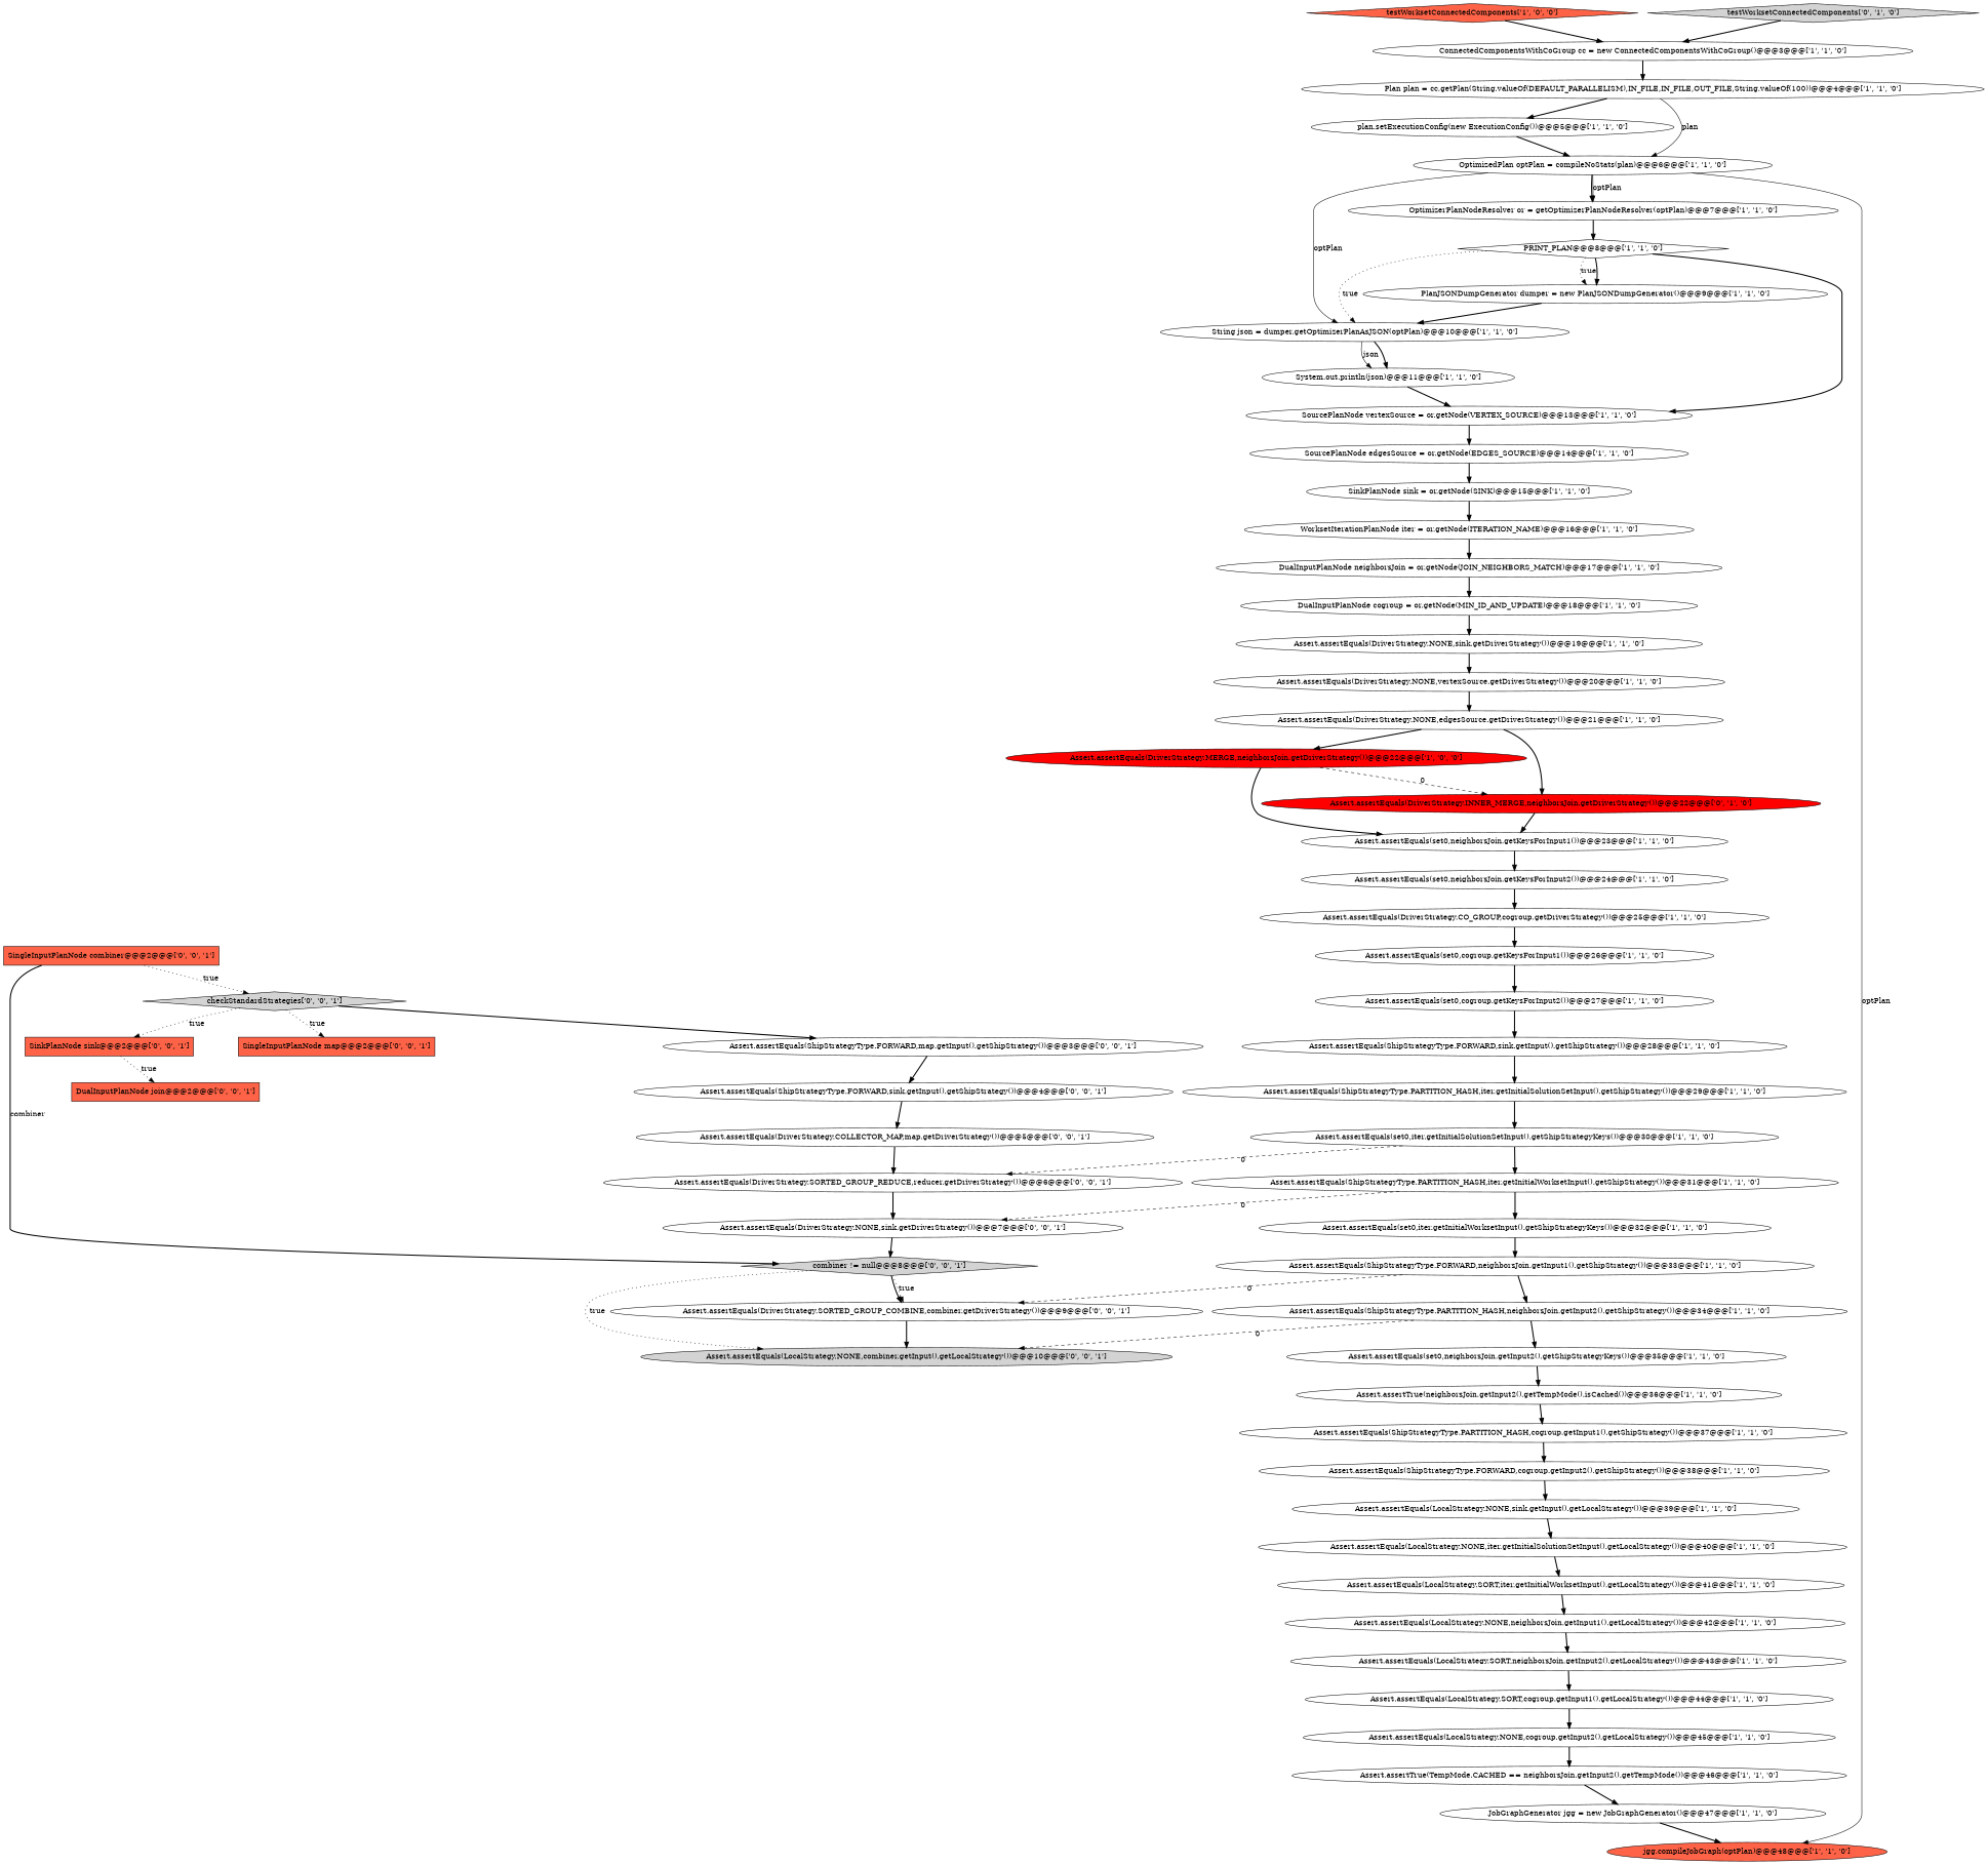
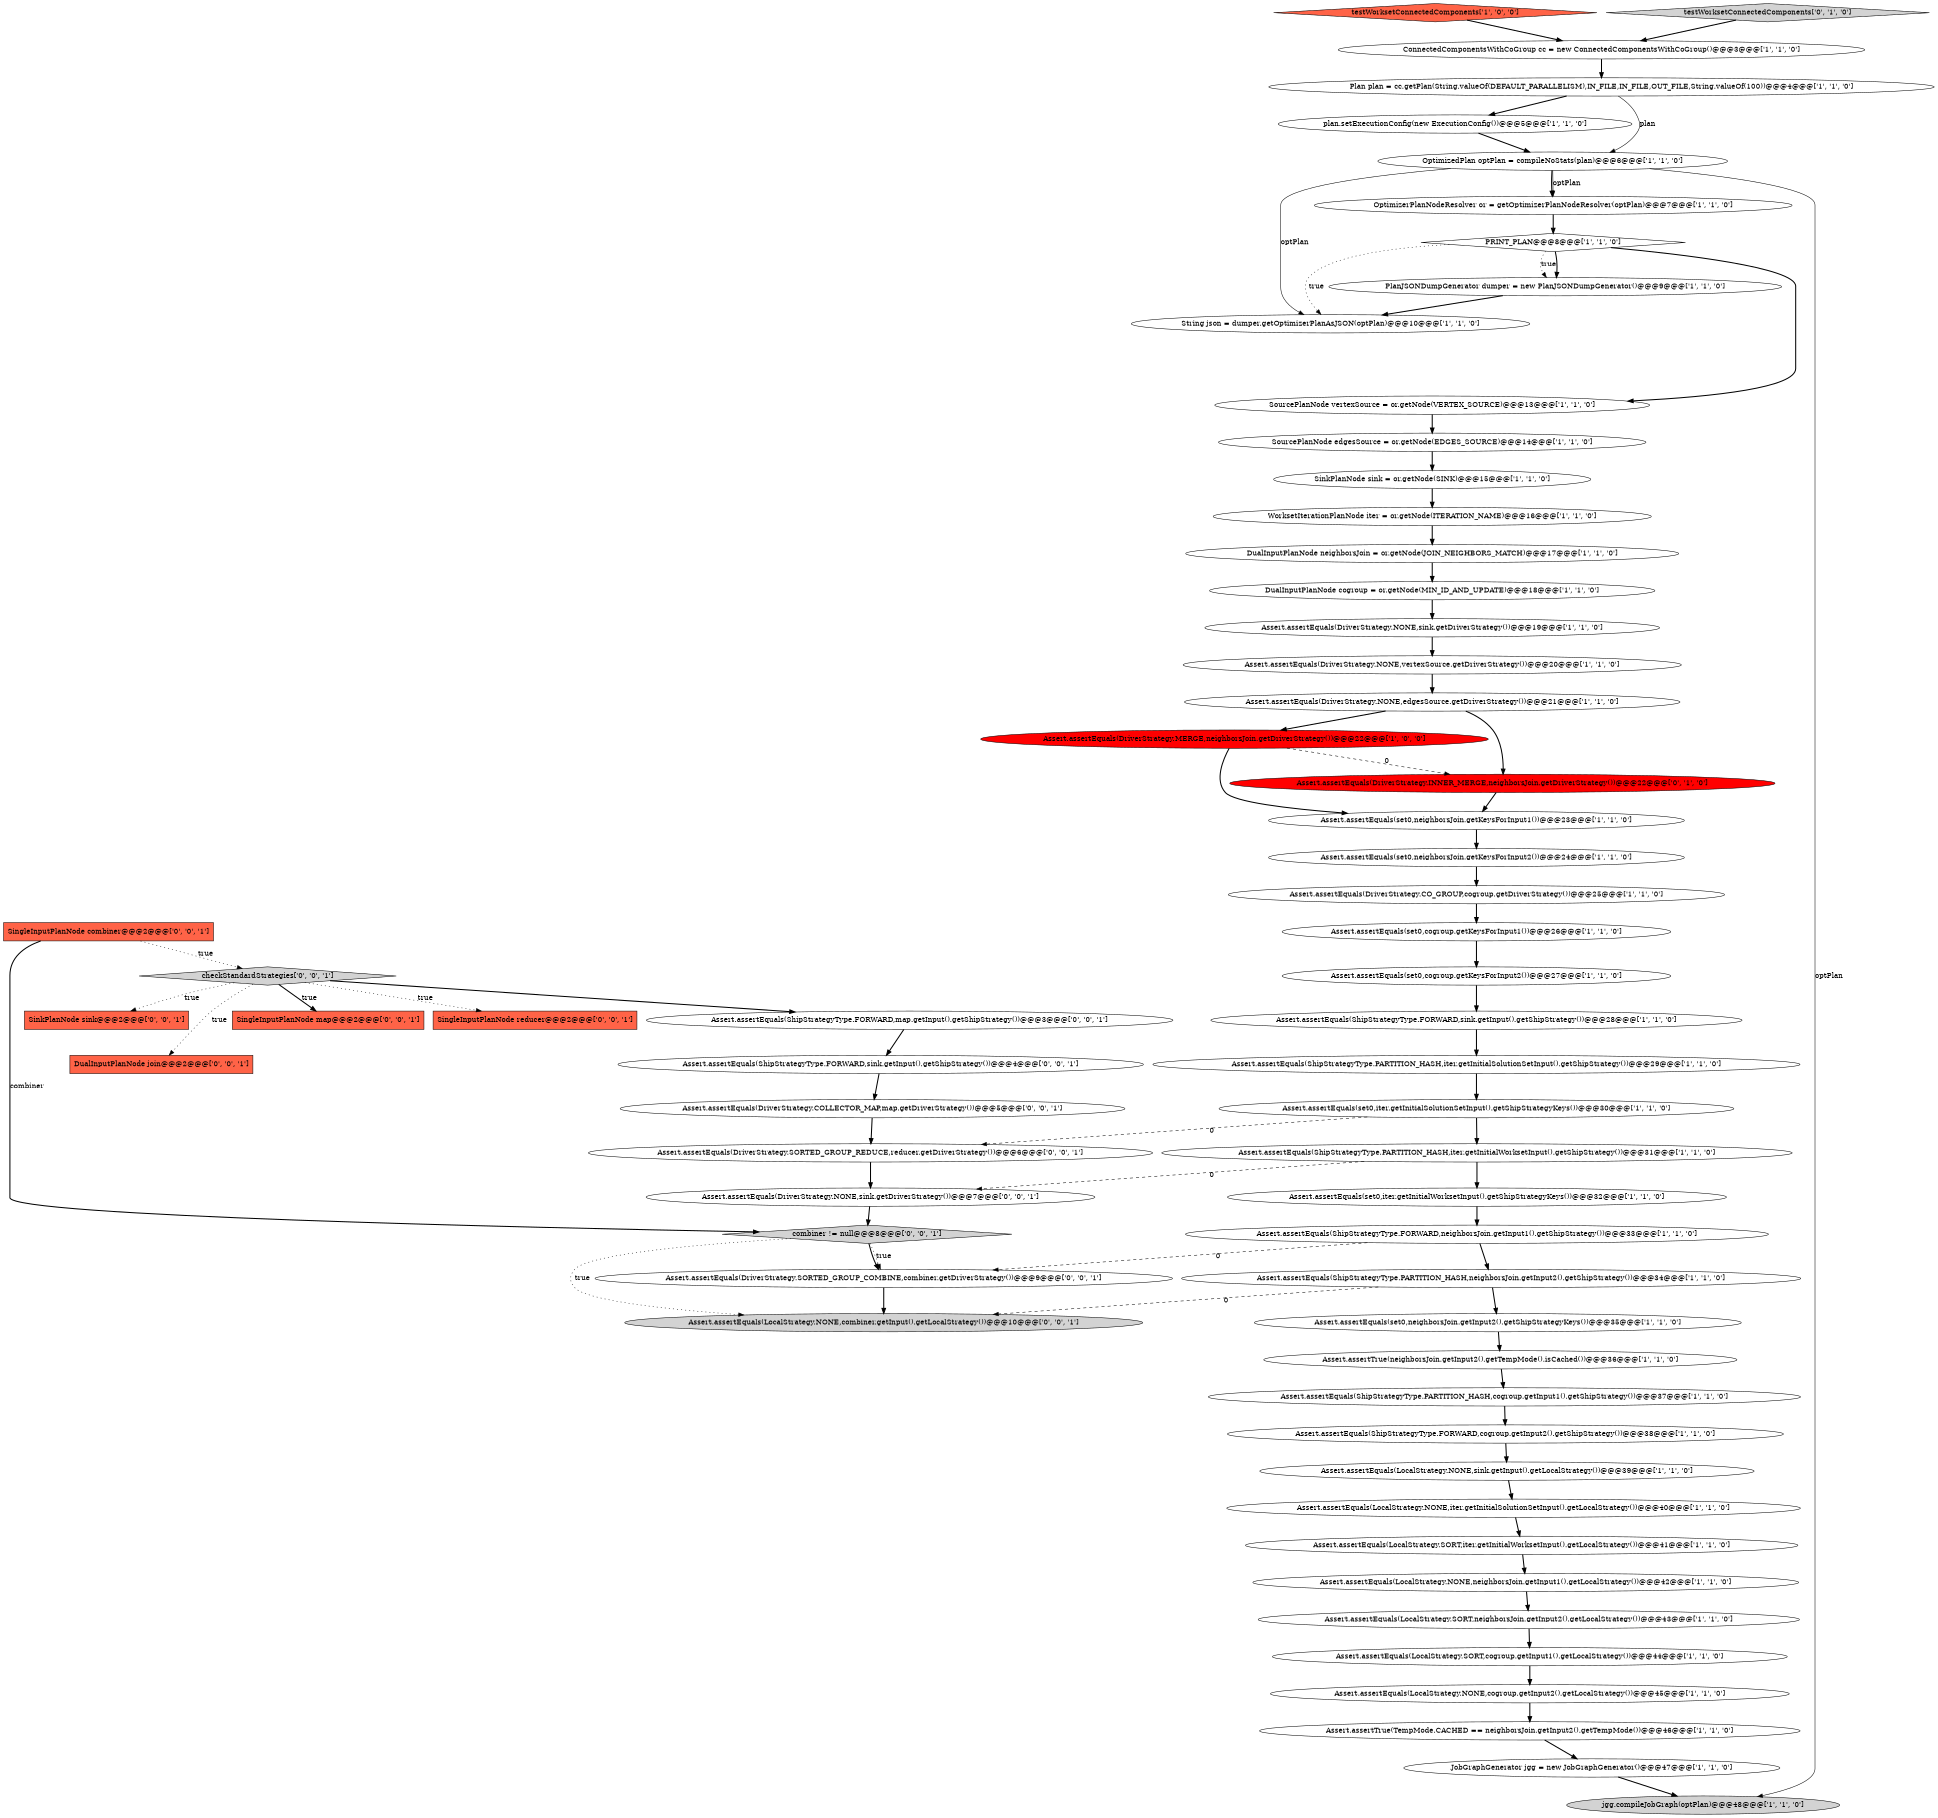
  digraph {
    node [fillcolor=white shape=ellipse style=filled]
    edge [style=bold]
    n1 [label="Assert.assertEquals(set0,neighborsJoin.getKeysForInput2())@@@24@@@['1', '1', '0']"]
    n2 [label="Assert.assertEquals(DriverStrategy.CO_GROUP,cogroup.getDriverStrategy())@@@25@@@['1', '1', '0']"]
    n3 [label="Assert.assertEquals(set0,cogroup.getKeysForInput1())@@@26@@@['1', '1', '0']"]
    n4 [label="Assert.assertEquals(DriverStrategy.NONE,edgesSource.getDriverStrategy())@@@21@@@['1', '1', '0']"]
    n5 [fillcolor=red label="Assert.assertEquals(DriverStrategy.MERGE,neighborsJoin.getDriverStrategy())@@@22@@@['1', '0', '0']"]
    n6 [fillcolor=red label="Assert.assertEquals(DriverStrategy.INNER_MERGE,neighborsJoin.getDriverStrategy())@@@22@@@['0', '1', '0']"]
    n7 [label="Assert.assertEquals(set0,neighborsJoin.getKeysForInput1())@@@23@@@['1', '1', '0']"]
    n8 [label="Assert.assertEquals(ShipStrategyType.FORWARD,map.getInput().getShipStrategy())@@@3@@@['0', '0', '1']"]
    n9 [label="Assert.assertEquals(ShipStrategyType.FORWARD,sink.getInput().getShipStrategy())@@@4@@@['0', '0', '1']"]
    n10 [label="Assert.assertEquals(DriverStrategy.COLLECTOR_MAP,map.getDriverStrategy())@@@5@@@['0', '0', '1']"]
    n11 [label="PRINT_PLAN@@@8@@@['1', '1', '0']" shape=diamond]
    n12 [label="SourcePlanNode vertexSource = or.getNode(VERTEX_SOURCE)@@@13@@@['1', '1', '0']"]
    n13 [label="PlanJSONDumpGenerator dumper = new PlanJSONDumpGenerator()@@@9@@@['1', '1', '0']"]
    n14 [label="String json = dumper.getOptimizerPlanAsJSON(optPlan)@@@10@@@['1', '1', '0']"]
    n15 [label="SourcePlanNode edgesSource = or.getNode(EDGES_SOURCE)@@@14@@@['1', '1', '0']"]
-   n16 [label="System.out.println(json)@@@11@@@['1', '1', '0']"]
    n17 [label="Assert.assertEquals(set0,cogroup.getKeysForInput2())@@@27@@@['1', '1', '0']"]
    n18 [label="Assert.assertEquals(ShipStrategyType.FORWARD,sink.getInput().getShipStrategy())@@@28@@@['1', '1', '0']"]
    n19 [label="Assert.assertEquals(DriverStrategy.SORTED_GROUP_REDUCE,reducer.getDriverStrategy())@@@6@@@['0', '0', '1']"]
    n20 [fillcolor=lightgray label="combiner != null@@@8@@@['0', '0', '1']" shape=diamond]
    n21 [label="Assert.assertEquals(DriverStrategy.SORTED_GROUP_COMBINE,combiner.getDriverStrategy())@@@9@@@['0', '0', '1']"]
    n22 [fillcolor=lightgray label="Assert.assertEquals(LocalStrategy.NONE,combiner.getInput().getLocalStrategy())@@@10@@@['0', '0', '1']"]
    n23 [label="Assert.assertTrue(TempMode.CACHED == neighborsJoin.getInput2().getTempMode())@@@46@@@['1', '1', '0']"]
    n24 [label="JobGraphGenerator jgg = new JobGraphGenerator()@@@47@@@['1', '1', '0']"]
-   n25 [fillcolor=tomato label="jgg.compileJobGraph(optPlan)@@@48@@@['1', '1', '0']"]
+   n25 [fillcolor=lightgray label="jgg.compileJobGraph(optPlan)@@@48@@@['1', '1', '0']"]
    n26 [label="Assert.assertEquals(set0,iter.getInitialSolutionSetInput().getShipStrategyKeys())@@@30@@@['1', '1', '0']"]
    n27 [label="Assert.assertEquals(ShipStrategyType.PARTITION_HASH,iter.getInitialWorksetInput().getShipStrategy())@@@31@@@['1', '1', '0']"]
    n28 [label="Assert.assertEquals(DriverStrategy.NONE,sink.getDriverStrategy())@@@7@@@['0', '0', '1']"]
    n29 [label="Assert.assertEquals(set0,iter.getInitialWorksetInput().getShipStrategyKeys())@@@32@@@['1', '1', '0']"]
    n30 [label="plan.setExecutionConfig(new ExecutionConfig())@@@5@@@['1', '1', '0']"]
    n31 [label="OptimizedPlan optPlan = compileNoStats(plan)@@@6@@@['1', '1', '0']"]
    n32 [label="OptimizerPlanNodeResolver or = getOptimizerPlanNodeResolver(optPlan)@@@7@@@['1', '1', '0']"]
    n33 [fillcolor=tomato label="testWorksetConnectedComponents['1', '0', '0']" shape=diamond]
    n34 [label="ConnectedComponentsWithCoGroup cc = new ConnectedComponentsWithCoGroup()@@@3@@@['1', '1', '0']"]
    n35 [label="Plan plan = cc.getPlan(String.valueOf(DEFAULT_PARALLELISM),IN_FILE,IN_FILE,OUT_FILE,String.valueOf(100))@@@4@@@['1', '1', '0']"]
    n36 [label="Assert.assertEquals(LocalStrategy.NONE,iter.getInitialSolutionSetInput().getLocalStrategy())@@@40@@@['1', '1', '0']"]
    n37 [label="Assert.assertEquals(LocalStrategy.SORT,iter.getInitialWorksetInput().getLocalStrategy())@@@41@@@['1', '1', '0']"]
    n38 [label="Assert.assertEquals(LocalStrategy.NONE,neighborsJoin.getInput1().getLocalStrategy())@@@42@@@['1', '1', '0']"]
    n39 [fillcolor=tomato label="DualInputPlanNode join@@@2@@@['0', '0', '1']" shape=box]
    n40 [label="Assert.assertEquals(ShipStrategyType.PARTITION_HASH,iter.getInitialSolutionSetInput().getShipStrategy())@@@29@@@['1', '1', '0']"]
    n41 [fillcolor=tomato label="SinkPlanNode sink@@@2@@@['0', '0', '1']" shape=box]
    n42 [label="SinkPlanNode sink = or.getNode(SINK)@@@15@@@['1', '1', '0']"]
    n43 [label="Assert.assertEquals(ShipStrategyType.FORWARD,neighborsJoin.getInput1().getShipStrategy())@@@33@@@['1', '1', '0']"]
    n44 [label="Assert.assertEquals(ShipStrategyType.PARTITION_HASH,neighborsJoin.getInput2().getShipStrategy())@@@34@@@['1', '1', '0']"]
    n45 [fillcolor=lightgray label="testWorksetConnectedComponents['0', '1', '0']" shape=diamond]
    n46 [fillcolor=lightgray label="checkStandardStrategies['0', '0', '1']" shape=diamond]
    n47 [fillcolor=tomato label="SingleInputPlanNode map@@@2@@@['0', '0', '1']" shape=box]
+   n48 [fillcolor=tomato label="SingleInputPlanNode reducer@@@2@@@['0', '0', '1']" shape=box]
    n49 [fillcolor=tomato label="SingleInputPlanNode combiner@@@2@@@['0', '0', '1']" shape=box]
    n50 [label="Assert.assertEquals(ShipStrategyType.PARTITION_HASH,cogroup.getInput1().getShipStrategy())@@@37@@@['1', '1', '0']"]
    n51 [label="Assert.assertEquals(ShipStrategyType.FORWARD,cogroup.getInput2().getShipStrategy())@@@38@@@['1', '1', '0']"]
    n52 [label="Assert.assertEquals(LocalStrategy.NONE,sink.getInput().getLocalStrategy())@@@39@@@['1', '1', '0']"]
    n53 [label="Assert.assertEquals(LocalStrategy.SORT,cogroup.getInput1().getLocalStrategy())@@@44@@@['1', '1', '0']"]
    n54 [label="Assert.assertEquals(LocalStrategy.NONE,cogroup.getInput2().getLocalStrategy())@@@45@@@['1', '1', '0']"]
    n55 [label="Assert.assertEquals(LocalStrategy.SORT,neighborsJoin.getInput2().getLocalStrategy())@@@43@@@['1', '1', '0']"]
    n56 [label="DualInputPlanNode neighborsJoin = or.getNode(JOIN_NEIGHBORS_MATCH)@@@17@@@['1', '1', '0']"]
    n57 [label="DualInputPlanNode cogroup = or.getNode(MIN_ID_AND_UPDATE)@@@18@@@['1', '1', '0']"]
    n58 [label="Assert.assertEquals(DriverStrategy.NONE,sink.getDriverStrategy())@@@19@@@['1', '1', '0']"]
    n59 [label="Assert.assertEquals(DriverStrategy.NONE,vertexSource.getDriverStrategy())@@@20@@@['1', '1', '0']"]
    n60 [label="Assert.assertEquals(set0,neighborsJoin.getInput2().getShipStrategyKeys())@@@35@@@['1', '1', '0']"]
    n61 [label="Assert.assertTrue(neighborsJoin.getInput2().getTempMode().isCached())@@@36@@@['1', '1', '0']"]
    n62 [label="WorksetIterationPlanNode iter = or.getNode(ITERATION_NAME)@@@16@@@['1', '1', '0']"]
    n1 -> n2
    n2 -> n3
    n3 -> n17
    n4 -> n5
    n4 -> n6
    n5 -> n6 [label=0 style=dashed]
    n5 -> n7
    n6 -> n7
    n7 -> n1
    n8 -> n9
    n9 -> n10
    n10 -> n19
    n11 -> n12
    n11 -> n13 [label=true style=dotted]
    n11 -> n13
    n11 -> n14 [label=true style=dotted]
    n12 -> n15
    n13 -> n14
-   n14 -> n16
-   n14 -> n16 [label=json style=solid]
    n15 -> n42
-   n16 -> n12
    n17 -> n18
    n18 -> n40
    n19 -> n28
    n20 -> n21
    n20 -> n21 [label=true style=dotted]
    n20 -> n22 [label=true style=dotted]
    n21 -> n22
    n23 -> n24
    n24 -> n25
    n26 -> n19 [label=0 style=dashed]
    n26 -> n27
    n27 -> n28 [label=0 style=dashed]
    n27 -> n29
    n28 -> n20
    n29 -> n43
    n30 -> n31
    n31 -> n14 [label=optPlan style=solid]
    n31 -> n25 [label=optPlan style=solid]
    n31 -> n32
    n31 -> n32 [label=optPlan style=solid]
    n32 -> n11
    n33 -> n34
    n34 -> n35
    n35 -> n30
    n35 -> n31 [label=plan style=solid]
    n36 -> n37
    n37 -> n38
    n38 -> n55
    n40 -> n26
    n42 -> n62
    n43 -> n21 [label=0 style=dashed]
    n43 -> n44
    n44 -> n22 [label=0 style=dashed]
    n44 -> n60
    n45 -> n34
    n46 -> n8
-   n41 -> n39 [label=true style=dotted]
+   n46 -> n39 [label=true style=dotted]
    n46 -> n41 [label=true style=dotted]
-   n46 -> n47 [label=true style=dotted]
+   n46 -> n47 [label=true]
+   n46 -> n48 [label=true style=dotted]
    n49 -> n20 [label=combiner]
    n49 -> n46 [label=true style=dotted]
    n50 -> n51
    n51 -> n52
    n52 -> n36
    n53 -> n54
    n54 -> n23
    n55 -> n53
    n56 -> n57
    n57 -> n58
    n58 -> n59
    n59 -> n4
    n60 -> n61
    n61 -> n50
    n62 -> n56
  }
